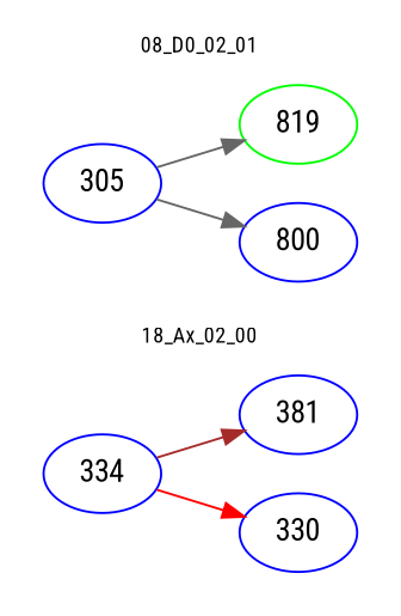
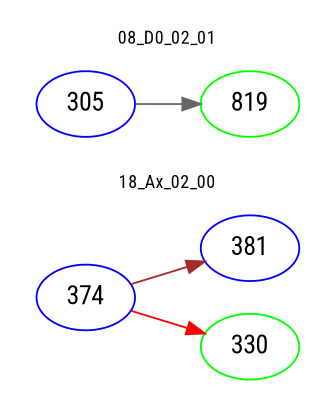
  digraph {
    fontname="Roboto Condensed"
    rankdir=LR
    node [color=blue fontname="Roboto Condensed"]
    edge [color=gray40 fontname="Roboto Condensed"]
-   n1 [label=334]
-   n2 [label=330]
+   n1 [label=374]
+   n2 [color=green label=330]
    n3 [label=381]
    n4 [label=305]
-   n5 [label=800]
    n6 [color=green label=819]
    subgraph cluster_1 {
      color=white
      fontsize=10
      label="18_Ax_02_00"
      n1
      n2
      n3
    }
    subgraph cluster_2 {
      color=white
      fontsize=10
      label="08_D0_02_01"
      n4
-     n5
      n6
    }
    n1 -> n2 [color=red]
    n1 -> n3 [color=brown]
-   n4 -> n5
    n4 -> n6
  }
